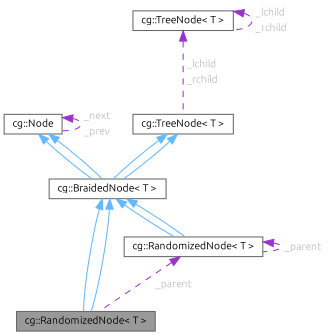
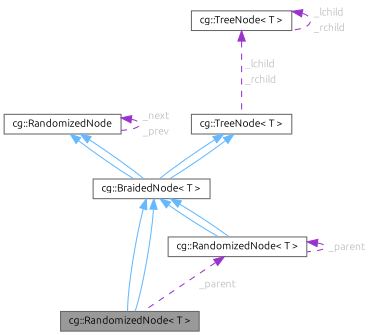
  digraph {
    fontname=Ubuntu
    node [color=gray40 fillcolor=white fontname=Ubuntu fontsize=10 shape=box style=filled]
    edge [color=steelblue1 dir=back fontname=Ubuntu fontsize=10 labelfontname=Helvetica labelfontsize=10 style=solid]
    n1 [fillcolor=grey60 fontcolor=black height=0.2 label="cg::RandomizedNode\< T \>" width=0.4]
    n2 [height=0.2 label="cg::BraidedNode\< T \>" width=0.4]
    n3 [height=0.2 label="cg::RandomizedNode\< T \>" width=0.4]
-   n4 [height=0.2 label="cg::Node" width=0.4]
+   n4 [height=0.2 label="cg::RandomizedNode" width=0.4]
    n5 [height=0.2 label="cg::TreeNode\< T \>" width=0.4]
    n6 [height=0.2 label="cg::TreeNode\< T \>" width=0.4]
    n2 -> n1
    n2 -> n1
    n2 -> n3
    n2 -> n3
    n3 -> n1 [color=darkorchid3 fontcolor=grey label=<<TABLE CELLBORDER="0" BORDER="0"><TR><TD VALIGN="top" ALIGN="LEFT" CELLPADDING="1" CELLSPACING="0">_parent</TD></TR> </TABLE>> style=dashed]
    n3 -> n3 [color=darkorchid3 fontcolor=grey label=<<TABLE CELLBORDER="0" BORDER="0"><TR><TD VALIGN="top" ALIGN="LEFT" CELLPADDING="1" CELLSPACING="0">_parent</TD></TR> </TABLE>> style=dashed]
    n4 -> n2
    n4 -> n2
    n4 -> n4 [color=darkorchid3 fontcolor=grey label=<<TABLE CELLBORDER="0" BORDER="0"><TR><TD VALIGN="top" ALIGN="LEFT" CELLPADDING="1" CELLSPACING="0">_next</TD></TR> <TR><TD VALIGN="top" ALIGN="LEFT" CELLPADDING="1" CELLSPACING="0">_prev</TD></TR> </TABLE>> style=dashed]
    n5 -> n2
    n5 -> n2
    n6 -> n5 [color=darkorchid3 fontcolor=grey label=<<TABLE CELLBORDER="0" BORDER="0"><TR><TD VALIGN="top" ALIGN="LEFT" CELLPADDING="1" CELLSPACING="0">_lchild</TD></TR> <TR><TD VALIGN="top" ALIGN="LEFT" CELLPADDING="1" CELLSPACING="0">_rchild</TD></TR> </TABLE>> style=dashed]
    n6 -> n6 [color=darkorchid3 fontcolor=grey label=<<TABLE CELLBORDER="0" BORDER="0"><TR><TD VALIGN="top" ALIGN="LEFT" CELLPADDING="1" CELLSPACING="0">_lchild</TD></TR> <TR><TD VALIGN="top" ALIGN="LEFT" CELLPADDING="1" CELLSPACING="0">_rchild</TD></TR> </TABLE>> style=dashed]
  }
